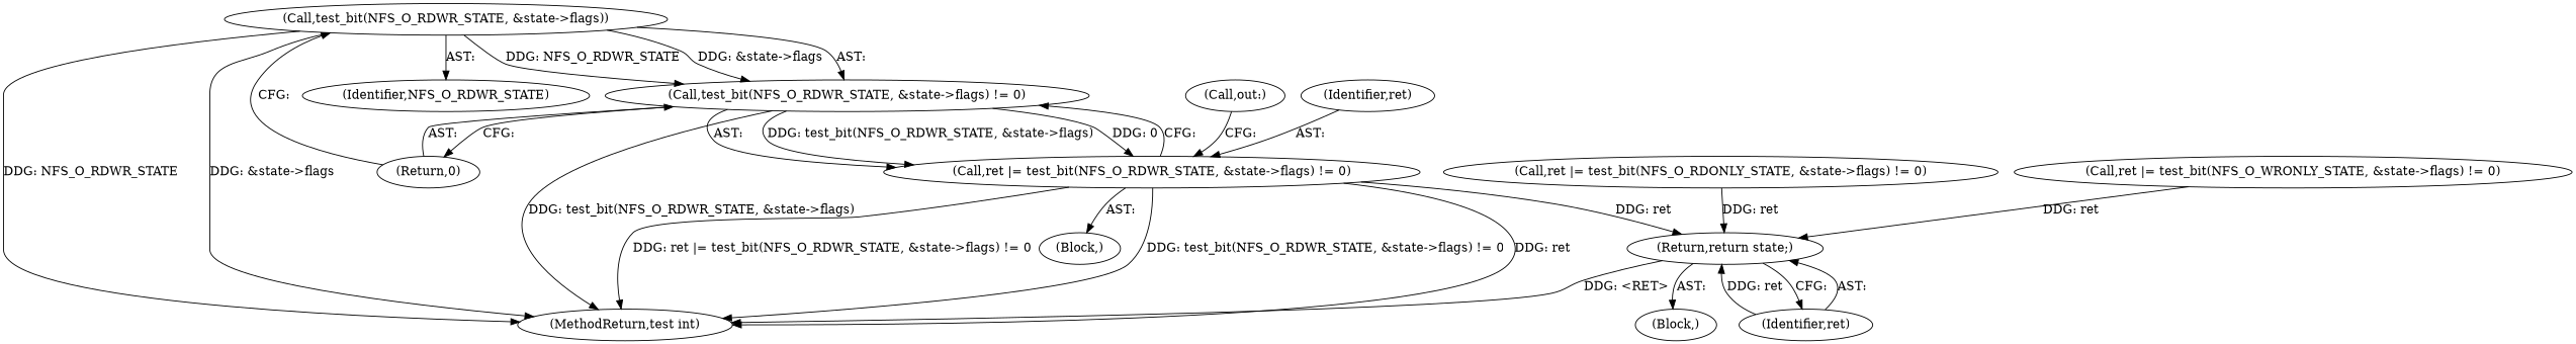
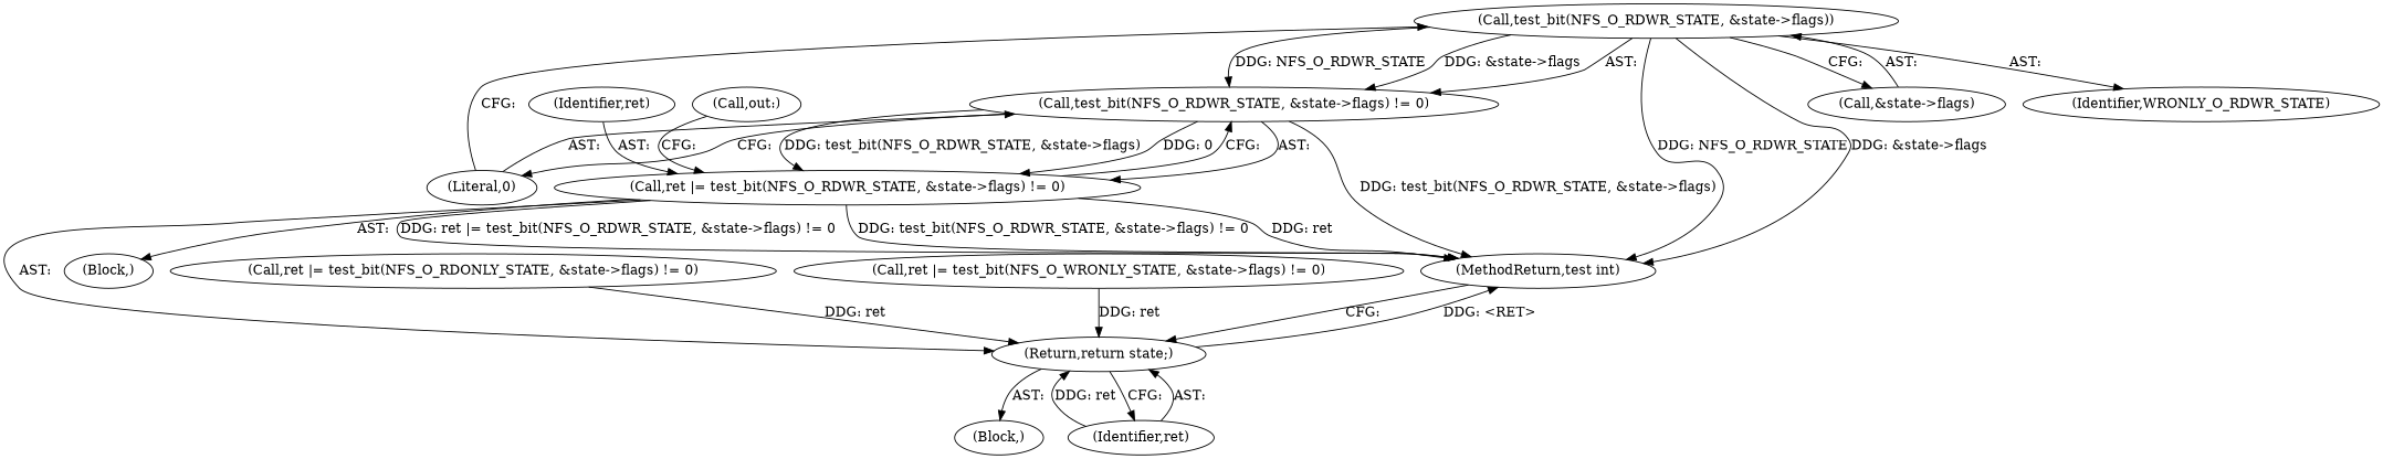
  digraph {
    n1 [label="(Call,test_bit(NFS_O_RDWR_STATE, &state->flags))"]
    n2 [label="(Call,test_bit(NFS_O_RDWR_STATE, &state->flags) != 0)"]
+   n3 [label="(Call,&state->flags)"]
    n4 [label="(MethodReturn,test int)"]
-   n5 [label="(Identifier,NFS_O_RDWR_STATE)"]
+   n5 [label="(Identifier,WRONLY_O_RDWR_STATE)"]
    n6 [label="(Call,ret |= test_bit(NFS_O_RDWR_STATE, &state->flags) != 0)"]
-   n7 [label="(Return,0)"]
+   n7 [label="(Literal,0)"]
    n8 [label="(Return,return state;)"]
    n9 [label="(Block,)"]
    n10 [label="(Block,)"]
    n11 [label="(Identifier,ret)"]
    n12 [label="(Call,ret |= test_bit(NFS_O_RDONLY_STATE, &state->flags) != 0)"]
    n13 [label="(Call,ret |= test_bit(NFS_O_WRONLY_STATE, &state->flags) != 0)"]
    n14 [label="(Call,out:)"]
    n15 [label="(Identifier,ret)"]
    n1 -> n2 [label="AST: "]
    n1 -> n2 [label="DDG: NFS_O_RDWR_STATE"]
    n1 -> n2 [label="DDG: &state->flags"]
+   n1 -> n3 [label="CFG: "]
    n1 -> n4 [label="DDG: NFS_O_RDWR_STATE"]
    n1 -> n4 [label="DDG: &state->flags"]
    n1 -> n5 [label="AST: "]
    n2 -> n4 [label="DDG: test_bit(NFS_O_RDWR_STATE, &state->flags)"]
    n2 -> n6 [label="AST: "]
    n2 -> n6 [label="DDG: test_bit(NFS_O_RDWR_STATE, &state->flags)"]
    n2 -> n6 [label="DDG: 0"]
    n2 -> n7 [label="CFG: "]
+   n3 -> n1 [label="AST: "]
+   n4 -> n8 [label="CFG: "]
    n6 -> n2 [label="CFG: "]
    n6 -> n4 [label="DDG: ret |= test_bit(NFS_O_RDWR_STATE, &state->flags) != 0"]
    n6 -> n4 [label="DDG: test_bit(NFS_O_RDWR_STATE, &state->flags) != 0"]
    n6 -> n4 [label="DDG: ret"]
-   n6 -> n8 [label="DDG: ret"]
+   n6 -> n8 [label="AST: "]
    n6 -> n9 [label="AST: "]
    n7 -> n1 [label="CFG: "]
    n7 -> n2 [label="AST: "]
    n8 -> n4 [label="DDG: <RET>"]
    n8 -> n10 [label="AST: "]
    n8 -> n11 [label="CFG: "]
    n11 -> n8 [label="AST: "]
    n11 -> n8 [label="DDG: ret"]
    n12 -> n8 [label="DDG: ret"]
    n13 -> n8 [label="DDG: ret"]
    n14 -> n6 [label="CFG: "]
    n15 -> n6 [label="AST: "]
  }
